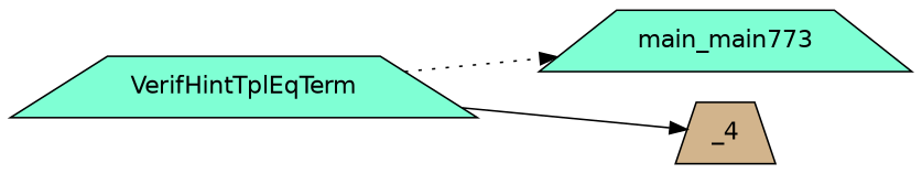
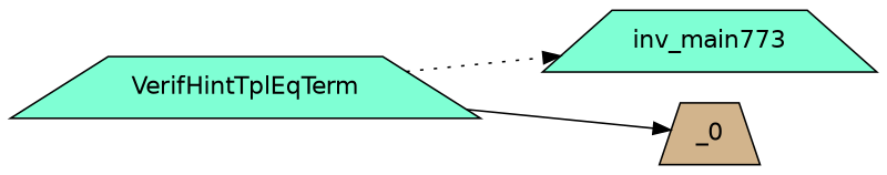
  digraph {
    fontname="DejaVu Sans"
    rankdir=LR
    node [fillcolor=aquamarine fontname="DejaVu Sans" shape=trapezium style=filled]
    edge [fontname="DejaVu Sans"]
-   n1 [label=main_main773]
+   n1 [label=inv_main773]
    n2 [label=VerifHintTplEqTerm]
-   n3 [fillcolor=tan label=_4]
+   n3 [fillcolor=tan label=_0]
    n2 -> n1 [style=dotted]
    n2 -> n3 [style=solid]
  }
